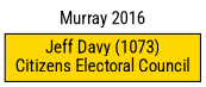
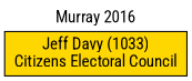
  digraph {
    label="Murray 2016"
    labelloc=t
    mclimit=2
    fontname="Roboto Condensed"
-   n1 [label="Jeff Davy (1073)\nCitizens Electoral Council" shape=box style=filled fillcolor=gold fontname="Roboto Condensed"]
+   n1 [label="Jeff Davy (1033)\nCitizens Electoral Council" shape=box style=filled fillcolor=gold fontname="Roboto Condensed"]
  }
